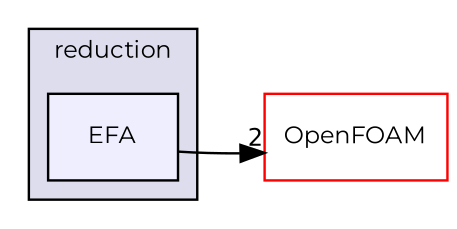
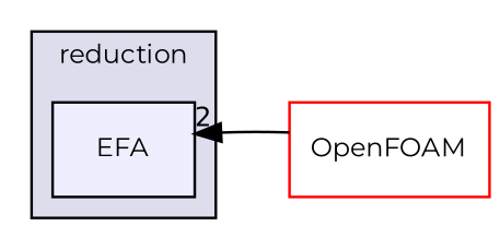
  digraph {
    compound=true
    rankdir=LR
    fontname=Montserrat
    node [fontname=Montserrat fontsize=10 shape=box]
    n1 [fillcolor="#eeeeff" label=EFA pencolor=black style=filled]
    n2 [color=red label=OpenFOAM]
    subgraph cluster_1 {
      bgcolor="#ddddee"
      fontsize=10
      label=reduction
      pencolor=black
      n1
    }
-   n1 -> n2 [headlabel=2 labeldistance=1.5 labelfontname=Helvetica labelfontsize=10 fontname=Montserrat]
+   n2 -> n1 [headlabel=2 labeldistance=1.5 labelfontname=Helvetica labelfontsize=10 fontname=Montserrat]
  }
